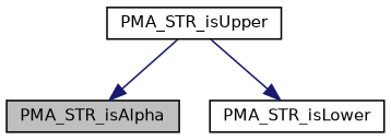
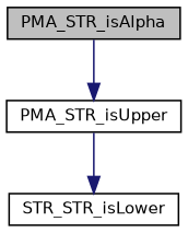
  digraph {
    rankdir=TB
    node [color=black fillcolor=white fontname=Helvetica fontsize=10 shape=record style=filled]
    edge [color=midnightblue fontname=Helvetica fontsize=10 labelfontname=Helvetica labelfontsize=10 style=solid]
    n1 [fillcolor=grey75 fontcolor=black height=0.2 label=PMA_STR_isAlpha width=0.4]
    n2 [height=0.2 label=PMA_STR_isUpper width=0.4]
-   n3 [height=0.2 label=PMA_STR_isLower width=0.4]
-   n2 -> n1
+   n3 [height=0.2 label=STR_STR_isLower width=0.4]
+   n1 -> n2
    n2 -> n3
  }
